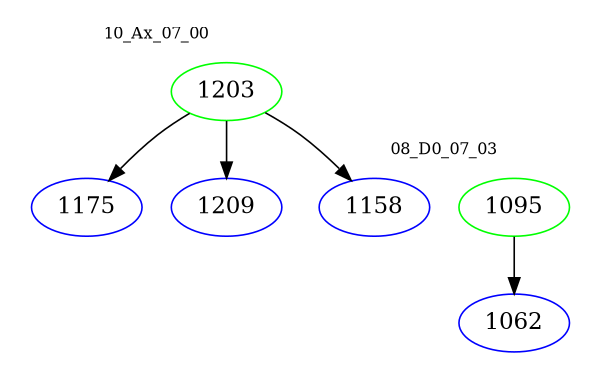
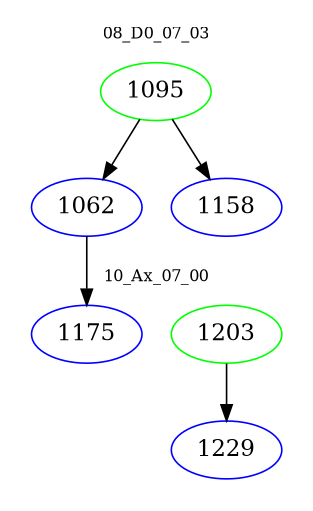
  digraph {
    node [color=blue]
    edge [color=black]
    n1 [color=green label=1203]
    n2 [label=1175]
-   n3 [label=1209]
+   n3 [label=1229]
    n4 [color=green label=1095]
    n5 [label=1062]
    n6 [label=1158]
    subgraph cluster_1 {
      color=white
      fontsize=10
      label="10_Ax_07_00"
      n1
      n2
      n3
    }
    subgraph cluster_2 {
      color=white
      fontsize=10
      label="08_D0_07_03"
      n4
      n5
      n6
    }
-   n1 -> n2
+   n5 -> n2
    n1 -> n3
    n4 -> n5
-   n1 -> n6
+   n4 -> n6
  }
